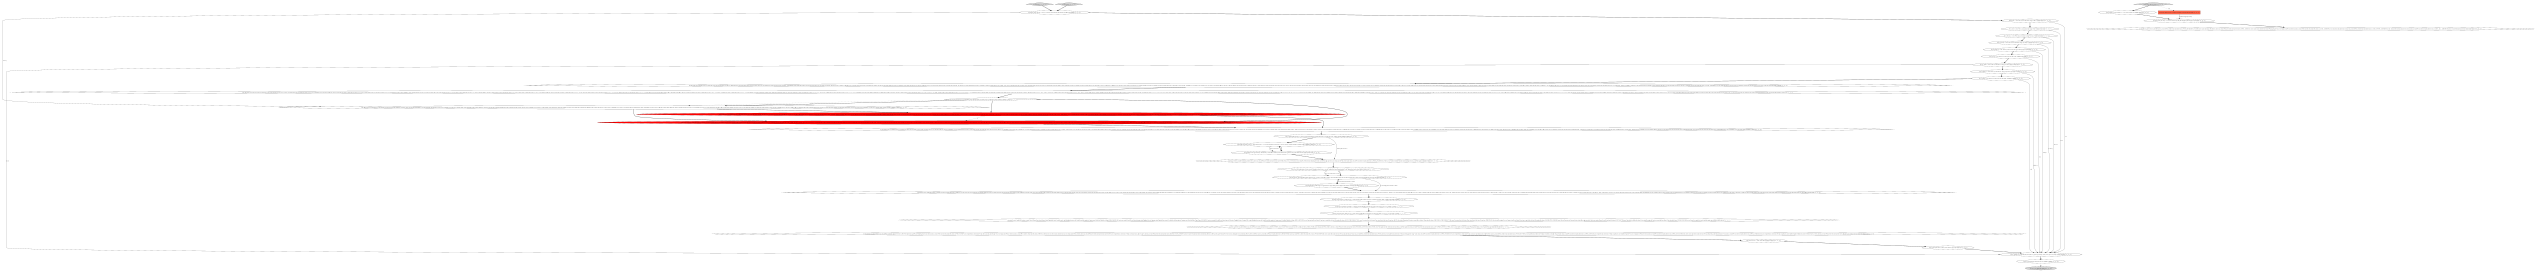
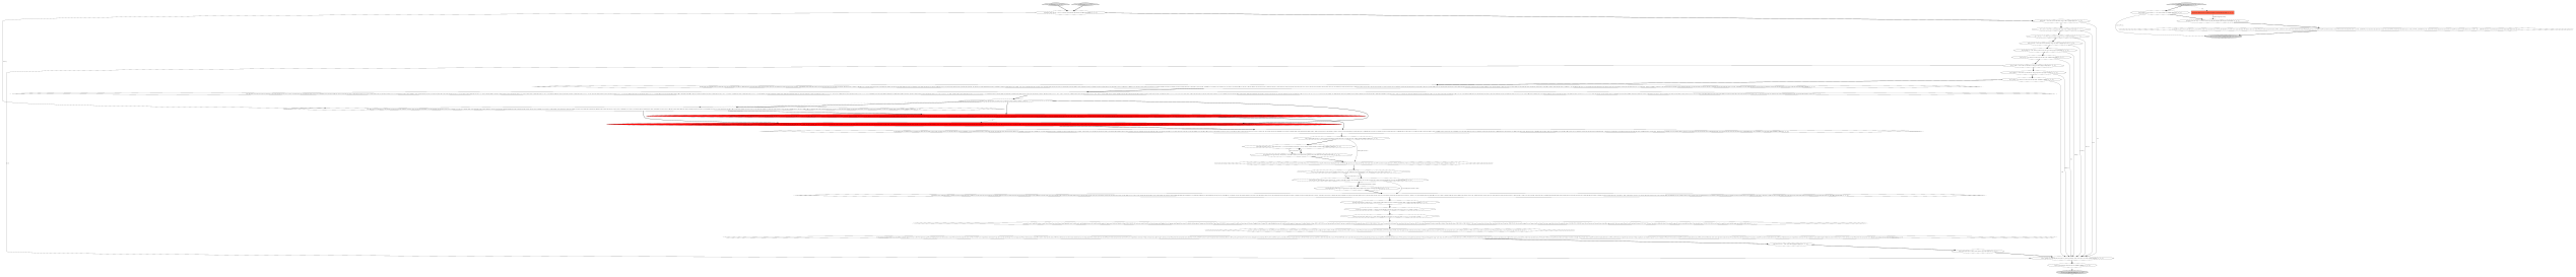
  digraph {
    fontname="IBM Plex Sans"
    node [fillcolor=white fontname="IBM Plex Sans" shape=ellipse style=filled]
    edge [fontname="IBM Plex Sans" style=bold]
    n1 [label="edit.getItems().addAll(factory.createMenuItem(StandardActions.UNDO,new UndoRedoAction(StandardActions.UNDO,this,dialogService,stateManager)),factory.createMenuItem(StandardActions.REDO,new UndoRedoAction(StandardActions.REDO,this,dialogService,stateManager)),new SeparatorMenuItem(),factory.createMenuItem(StandardActions.CUT,new EditAction(StandardActions.CUT,this,stateManager)),factory.createMenuItem(StandardActions.COPY,new EditAction(StandardActions.COPY,this,stateManager)),factory.createSubMenu(StandardActions.COPY_MORE,factory.createMenuItem(StandardActions.COPY_TITLE,new CopyMoreAction(StandardActions.COPY_TITLE,dialogService,stateManager,Globals.getClipboardManager(),prefs)),factory.createMenuItem(StandardActions.COPY_KEY,new CopyMoreAction(StandardActions.COPY_KEY,dialogService,stateManager,Globals.getClipboardManager(),prefs)),factory.createMenuItem(StandardActions.COPY_CITE_KEY,new CopyMoreAction(StandardActions.COPY_CITE_KEY,dialogService,stateManager,Globals.getClipboardManager(),prefs)),factory.createMenuItem(StandardActions.COPY_KEY_AND_TITLE,new CopyMoreAction(StandardActions.COPY_KEY_AND_TITLE,dialogService,stateManager,Globals.getClipboardManager(),prefs)),factory.createMenuItem(StandardActions.COPY_KEY_AND_LINK,new CopyMoreAction(StandardActions.COPY_KEY_AND_LINK,dialogService,stateManager,Globals.getClipboardManager(),prefs)),factory.createMenuItem(StandardActions.COPY_CITATION_PREVIEW,new CopyCitationAction(CitationStyleOutputFormat.HTML,dialogService,stateManager,Globals.getClipboardManager(),prefs.getPreviewPreferences())),factory.createMenuItem(StandardActions.EXPORT_SELECTED_TO_CLIPBOARD,new ExportToClipboardAction(this,dialogService,Globals.exportFactory,Globals.getClipboardManager(),Globals.TASK_EXECUTOR,prefs))),factory.createMenuItem(StandardActions.PASTE,new EditAction(StandardActions.PASTE,this,stateManager)),new SeparatorMenuItem(),factory.createMenuItem(StandardActions.REPLACE_ALL,new ReplaceStringAction(this,stateManager)),factory.createMenuItem(StandardActions.GENERATE_CITE_KEYS,new GenerateCitationKeyAction(this,dialogService,stateManager,taskExecutor,prefs)),new SeparatorMenuItem(),factory.createMenuItem(StandardActions.MANAGE_KEYWORDS,new ManageKeywordsAction(stateManager)),factory.createMenuItem(StandardActions.MASS_SET_FIELDS,new MassSetFieldsAction(stateManager,dialogService,undoManager)))@@@14@@@['1', '1', '0']"]
    n2 [label="prefs.getSpecialFieldsPreferences().isSpecialFieldsEnabled()@@@15@@@['1', '1', '0']" shape=diamond]
    n3 [fillcolor=red label="library.getItems().addAll(factory.createMenuItem(StandardActions.NEW_ENTRY,new NewEntryAction(this,dialogService,prefs,stateManager)),factory.createMenuItem(StandardActions.NEW_ENTRY_FROM_PLAIN_TEXT,new ExtractBibtexAction(dialogService,prefs,stateManager)),factory.createMenuItem(StandardActions.DELETE_ENTRY,new EditAction(StandardActions.DELETE_ENTRY,this,stateManager)),new SeparatorMenuItem(),factory.createMenuItem(StandardActions.LIBRARY_PROPERTIES,new LibraryPropertiesAction(this,stateManager)),factory.createMenuItem(StandardActions.EDIT_PREAMBLE,new PreambleEditor(stateManager,undoManager,this.getDialogService())),factory.createMenuItem(StandardActions.EDIT_STRINGS,new BibtexStringEditorAction(stateManager)),factory.createMenuItem(StandardActions.MANAGE_CITE_KEY_PATTERNS,new CitationKeyPatternAction(this,stateManager)))@@@18@@@['0', '1', '0']"]
    n4 [label="edit.getItems().addAll(new SeparatorMenuItem(),SpecialFieldMenuItemFactory.createSpecialFieldMenu(SpecialField.RANKING,factory,this,dialogService,prefs,undoManager,stateManager),SpecialFieldMenuItemFactory.getSpecialFieldSingleItem(SpecialField.RELEVANCE,factory,this,dialogService,prefs,undoManager,stateManager),SpecialFieldMenuItemFactory.getSpecialFieldSingleItem(SpecialField.QUALITY,factory,this,dialogService,prefs,undoManager,stateManager),SpecialFieldMenuItemFactory.getSpecialFieldSingleItem(SpecialField.PRINTED,factory,this,dialogService,prefs,undoManager,stateManager),SpecialFieldMenuItemFactory.createSpecialFieldMenu(SpecialField.PRIORITY,factory,this,dialogService,prefs,undoManager,stateManager),SpecialFieldMenuItemFactory.createSpecialFieldMenu(SpecialField.READ_STATUS,factory,this,dialogService,prefs,undoManager,stateManager))@@@16@@@['1', '1', '0']"]
    n5 [fillcolor=red label="library.getItems().addAll(factory.createMenuItem(StandardActions.NEW_ENTRY,new NewEntryAction(this,dialogService,prefs,stateManager)),factory.createMenuItem(StandardActions.NEW_ENTRY_FROM_PLAIN_TEXT,new ExtractBibtexAction(stateManager)),factory.createMenuItem(StandardActions.DELETE_ENTRY,new EditAction(StandardActions.DELETE_ENTRY,this,stateManager)),new SeparatorMenuItem(),factory.createMenuItem(StandardActions.LIBRARY_PROPERTIES,new LibraryPropertiesAction(this,stateManager)),factory.createMenuItem(StandardActions.EDIT_PREAMBLE,new PreambleEditor(stateManager,undoManager,this.getDialogService())),factory.createMenuItem(StandardActions.EDIT_STRINGS,new BibtexStringEditorAction(stateManager)),factory.createMenuItem(StandardActions.MANAGE_CITE_KEY_PATTERNS,new CitationKeyPatternAction(this,stateManager)))@@@18@@@['1', '0', '0']"]
    n6 [label="Menu options = new Menu(Localization.lang(\"Options\"))@@@11@@@['1', '1', '0']"]
    n7 [label="Menu help = new Menu(Localization.lang(\"Help\"))@@@12@@@['1', '1', '0']"]
    n8 [label="menu.getMenus().addAll(file,edit,library,quality,lookup,tools,view,options,help)@@@38@@@['1', '1', '0']"]
    n9 [label="file.getItems().addAll(factory.createMenuItem(StandardActions.NEW_LIBRARY,new NewDatabaseAction(this,prefs)),factory.createMenuItem(StandardActions.OPEN_LIBRARY,getOpenDatabaseAction()),fileHistory,factory.createMenuItem(StandardActions.SAVE_LIBRARY,new SaveAction(SaveAction.SaveMethod.SAVE,this,prefs,stateManager)),factory.createMenuItem(StandardActions.SAVE_LIBRARY_AS,new SaveAction(SaveAction.SaveMethod.SAVE_AS,this,prefs,stateManager)),factory.createMenuItem(StandardActions.SAVE_ALL,new SaveAllAction(this,prefs)),new SeparatorMenuItem(),factory.createSubMenu(StandardActions.IMPORT,factory.createMenuItem(StandardActions.IMPORT_INTO_CURRENT_LIBRARY,new ImportCommand(this,false,prefs,stateManager)),factory.createMenuItem(StandardActions.IMPORT_INTO_NEW_LIBRARY,new ImportCommand(this,true,prefs,stateManager))),factory.createSubMenu(StandardActions.EXPORT,factory.createMenuItem(StandardActions.EXPORT_ALL,new ExportCommand(this,false,prefs)),factory.createMenuItem(StandardActions.EXPORT_SELECTED,new ExportCommand(this,true,prefs)),factory.createMenuItem(StandardActions.SAVE_SELECTED_AS_PLAIN_BIBTEX,new SaveAction(SaveAction.SaveMethod.SAVE_SELECTED,this,prefs,stateManager))),new SeparatorMenuItem(),factory.createSubMenu(StandardActions.REMOTE_DB,factory.createMenuItem(StandardActions.CONNECT_TO_SHARED_DB,new ConnectToSharedDatabaseCommand(this)),factory.createMenuItem(StandardActions.PULL_CHANGES_FROM_SHARED_DB,new PullChangesFromSharedAction(stateManager))),new SeparatorMenuItem(),factory.createMenuItem(StandardActions.CLOSE_LIBRARY,new CloseDatabaseAction()),factory.createMenuItem(StandardActions.QUIT,new CloseAction()))@@@13@@@['1', '1', '0']"]
    n10 [label="menu.setUseSystemMenuBar(true)@@@39@@@['1', '1', '0']"]
    n11 [label="quality.getItems().addAll(factory.createMenuItem(StandardActions.FIND_DUPLICATES,new DuplicateSearch(this,dialogService,stateManager)),factory.createMenuItem(StandardActions.MERGE_ENTRIES,new MergeEntriesAction(this,dialogService,stateManager)),factory.createMenuItem(StandardActions.CHECK_INTEGRITY,new IntegrityCheckAction(this,stateManager,Globals.TASK_EXECUTOR)),factory.createMenuItem(StandardActions.CLEANUP_ENTRIES,new CleanupAction(this,this.prefs,dialogService,stateManager)),new SeparatorMenuItem(),factory.createMenuItem(StandardActions.SET_FILE_LINKS,new AutoLinkFilesAction(dialogService,prefs,stateManager,undoManager,Globals.TASK_EXECUTOR)),new SeparatorMenuItem(),factory.createSubMenu(StandardActions.ABBREVIATE,factory.createMenuItem(StandardActions.ABBREVIATE_DEFAULT,new AbbreviateAction(StandardActions.ABBREVIATE_DEFAULT,this,dialogService,stateManager)),factory.createMenuItem(StandardActions.ABBREVIATE_MEDLINE,new AbbreviateAction(StandardActions.ABBREVIATE_MEDLINE,this,dialogService,stateManager)),factory.createMenuItem(StandardActions.ABBREVIATE_SHORTEST_UNIQUE,new AbbreviateAction(StandardActions.ABBREVIATE_SHORTEST_UNIQUE,this,dialogService,stateManager))),factory.createMenuItem(StandardActions.UNABBREVIATE,new AbbreviateAction(StandardActions.UNABBREVIATE,this,dialogService,stateManager)))@@@19@@@['1', '1', '0']"]
    n12 [label="Menu lookupIdentifiers = factory.createSubMenu(StandardActions.LOOKUP_DOC_IDENTIFIER)@@@20@@@['1', '1', '0']"]
    n13 [label="ActionFactory factory = new ActionFactory(keyBindingRepository)@@@4@@@['0', '0', '1']"]
    n14 [label="contextMenu.getItems().addAll(factory.createMenuItem(StandardActions.OPEN_DATABASE_FOLDER,new OpenDatabaseFolder()),factory.createMenuItem(StandardActions.OPEN_CONSOLE,new OpenConsoleAction(stateManager,prefs)),new SeparatorMenuItem(),factory.createMenuItem(StandardActions.CLOSE_LIBRARY,new CloseDatabaseAction()),factory.createMenuItem(StandardActions.CLOSE_OTHER_LIBRARIES,new CloseOthersDatabaseAction()),factory.createMenuItem(StandardActions.CLOSE_ALL_LIBRARIES,new CloseAllDatabaseAction()))@@@5@@@['0', '0', '1']"]
+   n15 [fillcolor=lightgray label="return contextMenu@@@6@@@['0', '0', '1']"]
    n16 [label="LookupIdentifierAction<?> identifierAction = new LookupIdentifierAction<>(this,fetcher,stateManager,undoManager)@@@22@@@['1', '1', '0']"]
    n17 [label="lookup.getItems().addAll(lookupIdentifiers,factory.createMenuItem(StandardActions.DOWNLOAD_FULL_TEXT,new DownloadFullTextAction(dialogService,stateManager,prefs)),new SeparatorMenuItem(),factory.createMenuItem(StandardActions.FIND_UNLINKED_FILES,new FindUnlinkedFilesAction(dialogService,stateManager)))@@@25@@@['1', '1', '0']"]
    n18 [label="final MenuItem pushToApplicationMenuItem = factory.createMenuItem(pushToApplicationAction.getActionInformation(),pushToApplicationAction)@@@27@@@['1', '1', '0']"]
    n19 [label="tools.getItems().addAll(factory.createMenuItem(StandardActions.PARSE_LATEX,new ParseLatexAction(stateManager)),factory.createMenuItem(StandardActions.NEW_SUB_LIBRARY_FROM_AUX,new NewSubLibraryAction(this,stateManager)),new SeparatorMenuItem(),factory.createMenuItem(StandardActions.WRITE_METADATA_TO_PDF,new WriteMetadataToPdfAction(stateManager,prefs.getDefaultBibDatabaseMode(),Globals.entryTypesManager,prefs.getFieldWriterPreferences(),dialogService,taskExecutor,prefs.getFilePreferences(),prefs.getXmpPreferences(),prefs.getDefaultEncoding())),factory.createMenuItem(StandardActions.COPY_LINKED_FILES,new CopyFilesAction(dialogService,prefs,stateManager)),new SeparatorMenuItem(),factory.createMenuItem(StandardActions.SEND_AS_EMAIL,new SendAsEMailAction(dialogService,this.prefs,stateManager)),pushToApplicationMenuItem,new SeparatorMenuItem(),factory.createMenuItem(StandardActions.START_NEW_STUDY,new StartNewStudyAction(this,Globals.getFileUpdateMonitor(),Globals.TASK_EXECUTOR,prefs,stateManager)),factory.createMenuItem(StandardActions.SEARCH_FOR_EXISTING_STUDY,new ExistingStudySearchAction(this,Globals.getFileUpdateMonitor(),Globals.TASK_EXECUTOR,prefs,stateManager)),new SeparatorMenuItem(),factory.createMenuItem(StandardActions.REBUILD_FULLTEXT_SEARCH_INDEX,new RebuildFulltextSearchIndexAction(stateManager,null,dialogService,prefs.getFilePreferences())))@@@29@@@['1', '1', '0']"]
    n20 [label="pushToApplicationsManager.registerReconfigurable(pushToApplicationMenuItem)@@@28@@@['1', '1', '0']"]
    n21 [label="SidePaneComponent webSearch = sidePaneManager.getComponent(SidePaneType.WEB_SEARCH)@@@30@@@['1', '1', '0']"]
    n22 [fillcolor=lightgray label="return menu@@@40@@@['1', '1', '0']"]
    n23 [label="ContextMenu contextMenu = new ContextMenu()@@@3@@@['0', '0', '1']"]
    n24 [label="ActionFactory factory = new ActionFactory(Globals.getKeyPrefs())@@@3@@@['1', '1', '0']"]
    n25 [label="Menu file = new Menu(Localization.lang(\"File\"))@@@4@@@['1', '1', '0']"]
    n26 [label="Menu edit = new Menu(Localization.lang(\"Edit\"))@@@5@@@['1', '1', '0']"]
    n27 [label="final PushToApplicationAction pushToApplicationAction = pushToApplicationsManager.getPushToApplicationAction()@@@26@@@['1', '1', '0']"]
    n28 [label="SidePaneComponent openOffice = sidePaneManager.getComponent(SidePaneType.OPEN_OFFICE)@@@32@@@['1', '1', '0']"]
    n29 [label="view.getItems().addAll(factory.createCheckMenuItem(webSearch.getToggleAction(),webSearch.getToggleCommand(),sidePaneManager.isComponentVisible(SidePaneType.WEB_SEARCH)),factory.createCheckMenuItem(groups.getToggleAction(),groups.getToggleCommand(),sidePaneManager.isComponentVisible(SidePaneType.GROUPS)),factory.createCheckMenuItem(openOffice.getToggleAction(),openOffice.getToggleCommand(),sidePaneManager.isComponentVisible(SidePaneType.OPEN_OFFICE)),new SeparatorMenuItem(),factory.createMenuItem(StandardActions.NEXT_PREVIEW_STYLE,new PreviewSwitchAction(PreviewSwitchAction.Direction.NEXT,this,stateManager)),factory.createMenuItem(StandardActions.PREVIOUS_PREVIEW_STYLE,new PreviewSwitchAction(PreviewSwitchAction.Direction.PREVIOUS,this,stateManager)),new SeparatorMenuItem(),factory.createMenuItem(StandardActions.SHOW_PDF_VIEWER,new ShowDocumentViewerAction(stateManager,prefs)),factory.createMenuItem(StandardActions.EDIT_ENTRY,new OpenEntryEditorAction(this,stateManager)),factory.createMenuItem(StandardActions.OPEN_CONSOLE,new OpenConsoleAction(stateManager,prefs)))@@@33@@@['1', '1', '0']"]
    n30 [label="options.getItems().addAll(factory.createMenuItem(StandardActions.SHOW_PREFS,new ShowPreferencesAction(this,Globals.TASK_EXECUTOR)),new SeparatorMenuItem(),factory.createMenuItem(StandardActions.MANAGE_CONTENT_SELECTORS,new ManageContentSelectorAction(this,stateManager)),factory.createMenuItem(StandardActions.CUSTOMIZE_ENTRY_TYPES,new CustomizeEntryAction(stateManager,Globals.entryTypesManager)))@@@34@@@['1', '1', '0']"]
    n31 [label="SidePaneComponent groups = sidePaneManager.getComponent(SidePaneType.GROUPS)@@@31@@@['1', '1', '0']"]
    n32 [label="Menu tools = new Menu(Localization.lang(\"Tools\"))@@@10@@@['1', '1', '0']"]
    n33 [label="Menu library = new Menu(Localization.lang(\"Library\"))@@@6@@@['1', '1', '0']"]
    n34 [label="Menu quality = new Menu(Localization.lang(\"Quality\"))@@@7@@@['1', '1', '0']"]
    n35 [label="Menu lookup = new Menu(Localization.lang(\"Lookup\"))@@@8@@@['1', '1', '0']"]
    n36 [label="Menu view = new Menu(Localization.lang(\"View\"))@@@9@@@['1', '1', '0']"]
    n37 [label="help.getItems().addAll(factory.createMenuItem(StandardActions.HELP,HelpAction.getMainHelpPageCommand()),factory.createMenuItem(StandardActions.OPEN_FORUM,new OpenBrowserAction(\"http://discourse.jabref.org/\")),new SeparatorMenuItem(),factory.createMenuItem(StandardActions.ERROR_CONSOLE,new ErrorConsoleAction()),new SeparatorMenuItem(),factory.createMenuItem(StandardActions.DONATE,new OpenBrowserAction(\"https://donations.jabref.org\")),factory.createMenuItem(StandardActions.SEARCH_FOR_UPDATES,new SearchForUpdateAction(Globals.BUILD_INFO,prefs.getVersionPreferences(),dialogService,Globals.TASK_EXECUTOR)),factory.createSubMenu(StandardActions.WEB_MENU,factory.createMenuItem(StandardActions.OPEN_WEBPAGE,new OpenBrowserAction(\"https://jabref.org/\")),factory.createMenuItem(StandardActions.OPEN_BLOG,new OpenBrowserAction(\"https://blog.jabref.org/\")),factory.createMenuItem(StandardActions.OPEN_FACEBOOK,new OpenBrowserAction(\"https://www.facebook.com/JabRef/\")),factory.createMenuItem(StandardActions.OPEN_TWITTER,new OpenBrowserAction(\"https://twitter.com/jabref_org\")),factory.createMenuItem(StandardActions.OPEN_GITHUB,new OpenBrowserAction(\"https://github.com/JabRef/jabref\")),new SeparatorMenuItem(),factory.createMenuItem(StandardActions.OPEN_DEV_VERSION_LINK,new OpenBrowserAction(\"https://builds.jabref.org/master/\")),factory.createMenuItem(StandardActions.OPEN_CHANGELOG,new OpenBrowserAction(\"https://github.com/JabRef/jabref/blob/master/CHANGELOG.md\"))),factory.createMenuItem(StandardActions.ABOUT,new AboutAction()))@@@35@@@['1', '1', '0']"]
    n38 [label="MenuBar menu = new MenuBar()@@@36@@@['1', '1', '0']"]
    n39 [label="menu.getStyleClass().add(\"mainMenu\")@@@37@@@['1', '1', '0']"]
    n40 [fillcolor=lightgray label="createMenu['1', '0', '0']" shape=diamond]
    n41 [label="lookupIdentifiers.getItems().add(factory.createMenuItem(identifierAction.getAction(),identifierAction))@@@23@@@['1', '1', '0']"]
    n42 [fillcolor=lightgray label="createTabContextMenu['0', '0', '1']" shape=diamond]
    n43 [fillcolor=tomato label="KeyBindingRepository keyBindingRepository@@@2@@@['0', '0', '1']" shape=box]
    n44 [fillcolor=lightgray label="createMenu['0', '1', '0']" shape=diamond]
    n1 -> n2
    n2 -> n3
    n2 -> n4 [label=true style=dotted]
    n2 -> n4
    n2 -> n5
    n3 -> n11
    n4 -> n3
    n4 -> n5
    n5 -> n3 [label=0 style=dashed]
    n5 -> n11
    n6 -> n7
    n6 -> n8 [label=options style=solid]
    n7 -> n8 [label=help style=solid]
    n7 -> n9
    n8 -> n10
    n9 -> n1
    n10 -> n22 [style=dotted]
    n11 -> n12
    n12 -> n16
    n12 -> n17 [label=lookupIdentifiers style=solid]
    n13 -> n14
+   n14 -> n15
    n16 -> n41
    n16 -> n41 [label=identifierAction style=solid]
    n17 -> n27
    n18 -> n19 [label=pushToApplicationMenuItem style=solid]
    n18 -> n20 [label=pushToApplicationMenuItem style=solid]
    n18 -> n20
    n19 -> n21
    n20 -> n19
    n21 -> n31
    n23 -> n13
+   n23 -> n15 [label=contextMenu style=solid]
    n24 -> n4 [label=factory style=solid]
    n24 -> n25
    n25 -> n8 [label=file style=solid]
    n25 -> n26
    n26 -> n8 [label=edit style=solid]
    n26 -> n33
    n27 -> n18 [label=pushToApplicationAction style=solid]
    n27 -> n18
    n28 -> n29
    n29 -> n30
    n30 -> n37
    n31 -> n28
    n32 -> n6
    n32 -> n8 [label=tools style=solid]
    n33 -> n8 [label=library style=solid]
    n33 -> n34
    n34 -> n8 [label=quality style=solid]
    n34 -> n35
    n35 -> n8 [label=lookup style=solid]
    n35 -> n36
    n36 -> n8 [label=view style=solid]
    n36 -> n32
    n37 -> n38
    n38 -> n39
    n39 -> n8
    n40 -> n24
    n41 -> n16
    n41 -> n17
    n42 -> n23
    n42 -> n43 [label=true style=dotted]
    n43 -> n13 [label=keyBindingRepository style=solid]
    n44 -> n24
  }
